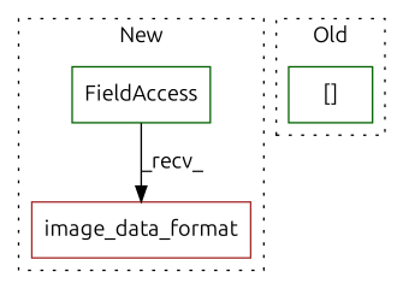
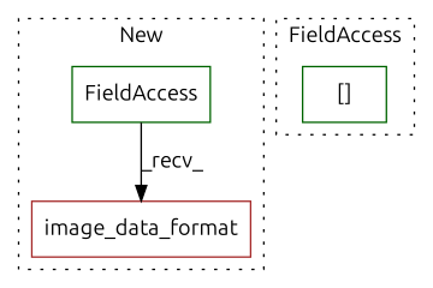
  digraph {
    fontname=Ubuntu
    node [shape=box color=darkgreen fontname=Ubuntu]
    n1 [a=32 l=19 label=image_data_format s=1229 color=brown]
    n2 [a=22 l=13 label=FieldAccess s=1215]
    n3 [a=2 l="30,1" label="[]" s="1176,1223"]
    subgraph cluster_1 {
      label=New
      style=dotted
      n1
      n2
    }
    subgraph cluster_2 {
-     label=Old
+     label=FieldAccess
      style=dotted
      n3
    }
    n2 -> n1 [label=_recv_ fontname=Ubuntu]
  }
